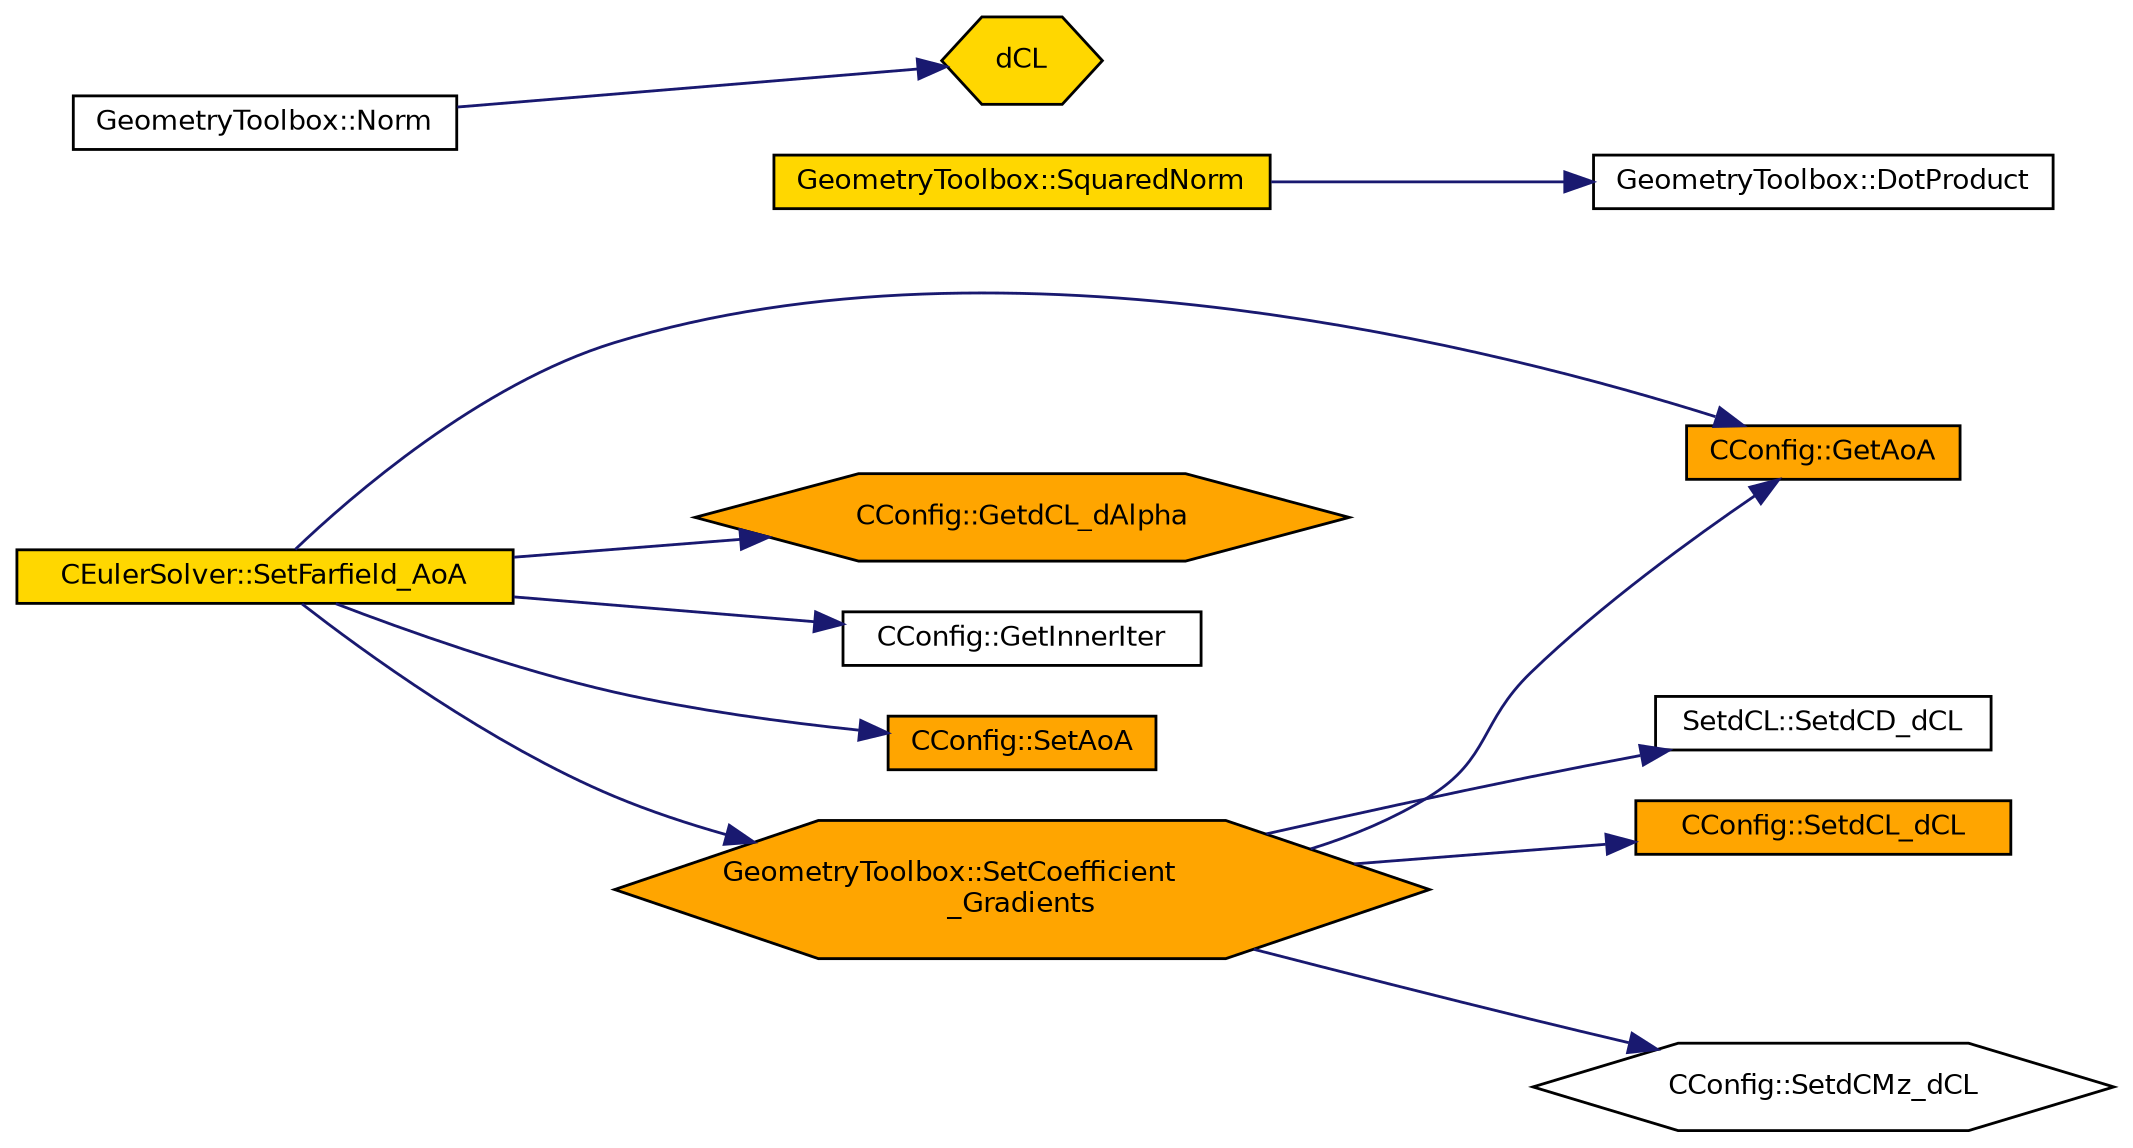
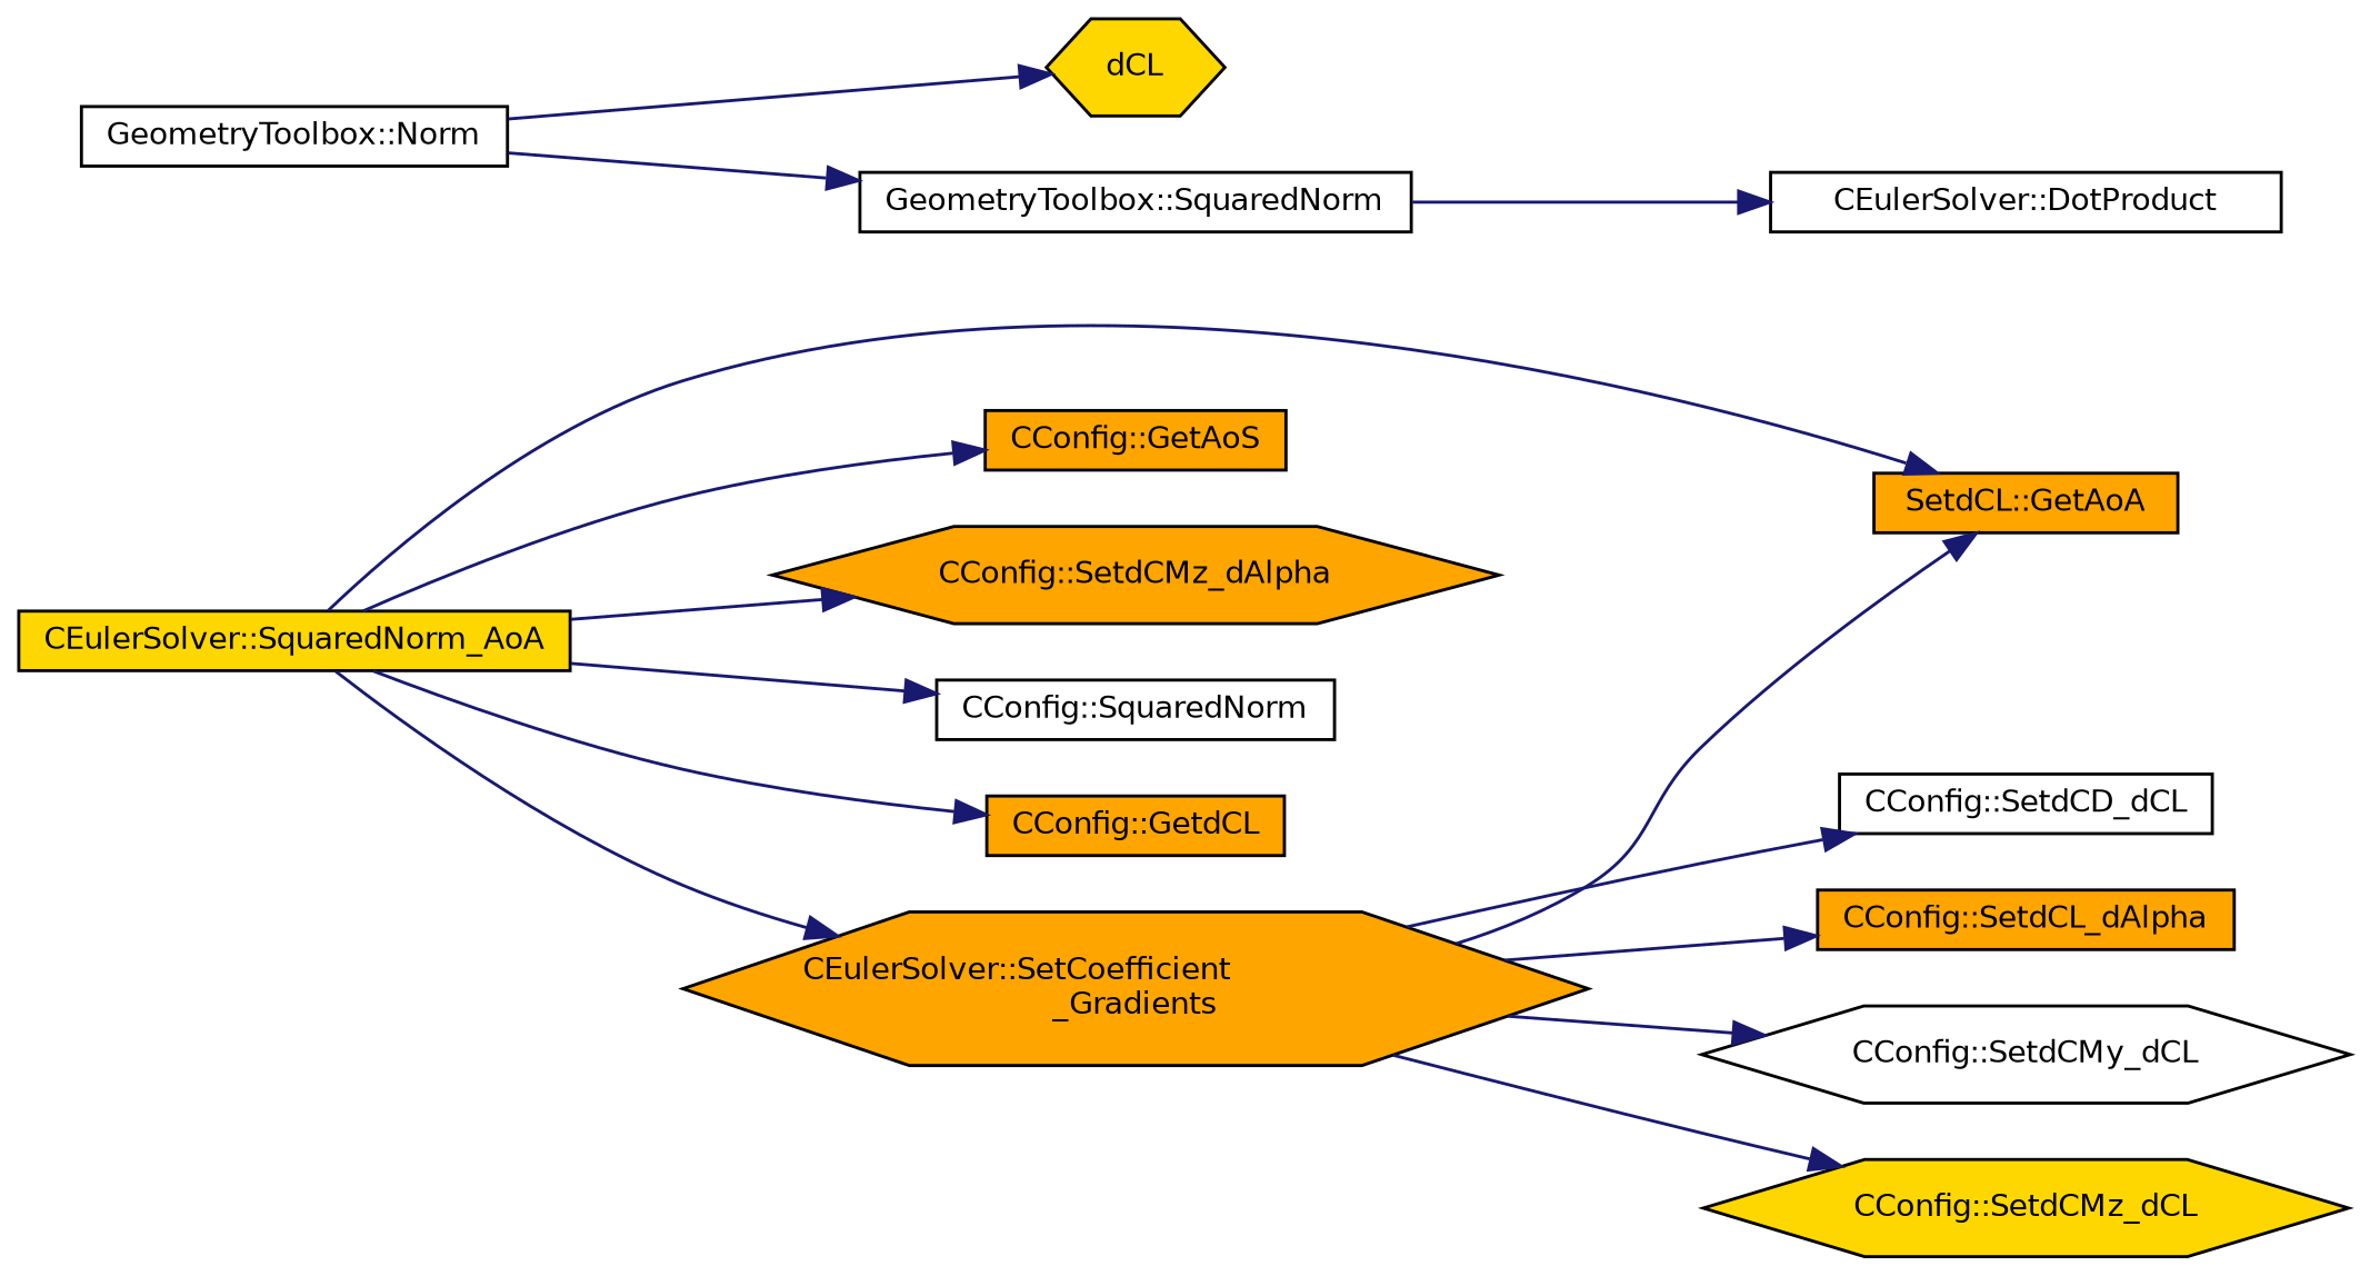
  digraph {
    rankdir=LR
    node [color=black fillcolor=orange fontname=Helvetica fontsize=10 shape=box style=filled]
    edge [color=midnightblue fontname=Helvetica fontsize=10 labelfontname=Helvetica labelfontsize=10 style=solid]
-   n1 [fillcolor=gold fontcolor=black height=0.2 label="CEulerSolver::SetFarfield_AoA" width=0.4]
-   n2 [height=0.2 label="CConfig::GetAoA" width=0.4]
-   n4 [height=0.2 label="CConfig::GetdCL_dAlpha" shape=hexagon width=0.4]
-   n5 [fillcolor=white height=0.2 label="CConfig::GetInnerIter" width=0.4]
-   n6 [height=0.2 label="CConfig::SetAoA" width=0.4]
-   n7 [height=0.2 label="GeometryToolbox::SetCoefficient\l_Gradients" shape=hexagon width=0.4]
+   n1 [fillcolor=gold fontcolor=black height=0.2 label="CEulerSolver::SquaredNorm_AoA" width=0.4]
+   n2 [height=0.2 label="SetdCL::GetAoA" width=0.4]
+   n3 [height=0.2 label="CConfig::GetAoS" width=0.4]
+   n4 [height=0.2 label="CConfig::SetdCMz_dAlpha" shape=hexagon width=0.4]
+   n5 [fillcolor=white height=0.2 label="CConfig::SquaredNorm" width=0.4]
+   n6 [height=0.2 label="CConfig::GetdCL" width=0.4]
+   n7 [height=0.2 label="CEulerSolver::SetCoefficient\l_Gradients" shape=hexagon width=0.4]
    n8 [fillcolor=white height=0.2 label="GeometryToolbox::Norm" width=0.4]
    n9 [fillcolor=gold height=0.2 label=dCL shape=hexagon width=0.4]
-   n10 [fillcolor=gold height=0.2 label="GeometryToolbox::SquaredNorm" width=0.4]
-   n11 [fillcolor=white height=0.2 label="SetdCL::SetdCD_dCL" width=0.4]
-   n12 [height=0.2 label="CConfig::SetdCL_dCL" width=0.4]
-   n14 [fillcolor=white height=0.2 label="CConfig::SetdCMz_dCL" shape=hexagon width=0.4]
-   n15 [fillcolor=white height=0.2 label="GeometryToolbox::DotProduct" width=0.4]
+   n10 [fillcolor=white height=0.2 label="GeometryToolbox::SquaredNorm" width=0.4]
+   n11 [fillcolor=white height=0.2 label="CConfig::SetdCD_dCL" width=0.4]
+   n12 [height=0.2 label="CConfig::SetdCL_dAlpha" width=0.4]
+   n13 [fillcolor=white height=0.2 label="CConfig::SetdCMy_dCL" shape=hexagon width=0.4]
+   n14 [fillcolor=gold height=0.2 label="CConfig::SetdCMz_dCL" shape=hexagon width=0.4]
+   n15 [fillcolor=white height=0.2 label="CEulerSolver::DotProduct" width=0.4]
    n1 -> n2
+   n1 -> n3
    n1 -> n4
    n1 -> n5
    n1 -> n6
    n1 -> n7
    n7 -> n2
    n7 -> n11
    n7 -> n12
+   n7 -> n13
    n7 -> n14
    n8 -> n9
+   n8 -> n10
    n10 -> n15
  }
